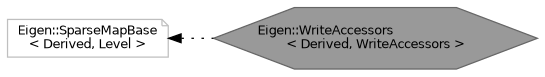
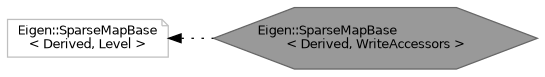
  digraph {
    rankdir=LR
    node [fontname=Helvetica fontsize=10 style=filled]
-   n1 [color=gray40 fillcolor=grey60 fontcolor=black height=0.2 label="Eigen::WriteAccessors\l\< Derived, WriteAccessors \>" shape=hexagon width=0.4]
+   n1 [color=gray40 fillcolor=grey60 fontcolor=black height=0.2 label="Eigen::SparseMapBase\l\< Derived, WriteAccessors \>" shape=hexagon width=0.4]
    n2 [color=grey75 fillcolor=white height=0.2 label="Eigen::SparseMapBase\l\< Derived, Level \>" shape=note width=0.4]
    n2 -> n1 [color=black dir=back fontname=Helvetica fontsize=10 labelfontname=Helvetica labelfontsize=10 style=dotted]
  }
